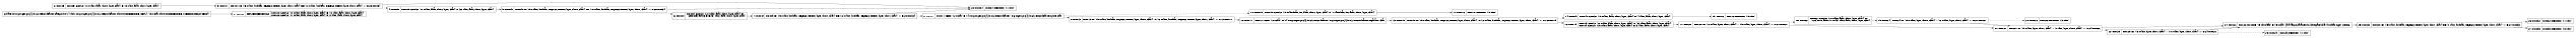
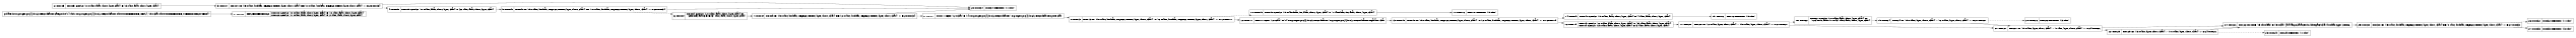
  digraph {
    rankdir=LR
    node [shape=record]
    n1 [label="{0\:\ 0x0000|THIS_ENTER_BLOCK\l|0x0000: CONST  (r0 I:?[int, float, short, byte, char]) = (10 ?[int, float, short, byte, char]) \l0x0002: CONST  (r1 I:?[int, float, short, byte, char]) = (2 ?[int, float, short, byte, char]) \l}"]
    n2 [label="{2\:\ 0x0005|0x0005: CONST  (r0 I:?[int, float, short, byte, char]) = (13 ?[int, float, short, byte, char]) \l}"]
    n3 [label="{3\:\ 0x0007|0x0007: IF  (r5 I:?[int, boolean, OBJECT, ARRAY, byte, short, char]) == (r0 I:?[int, boolean, OBJECT, ARRAY, byte, short, char])  \-\> B:28:0x0034 \l}"]
    n4 [label="{28\:\ 0x0034|0x0034: RETURN  (r1 I:int) \l}"]
    n5 [label="{4\:\ 0x0009|0x0009: CONST  (r0 I:?[int, float, short, byte, char]) = (32 ?[int, float, short, byte, char]) \l}"]
    n6 [label="{5\:\ 0x000b|0x000b: IF  (r5 I:?[int, boolean, OBJECT, ARRAY, byte, short, char]) == (r0 I:?[int, boolean, OBJECT, ARRAY, byte, short, char])  \-\> B:28:0x0034 \l}"]
    n7 [label="{6\:\ 0x000d|0x000d: CONST  (r2 I:?[int, float, short, byte, char]) = \l  (255(0xff, float:3.57E\-43) ?[int, float, short, byte, char])\l \l}"]
    n8 [label="{7\:\ 0x000f|0x000f: IF  (r5 I:?[int, boolean, OBJECT, ARRAY, byte, short, char]) == (r2 I:?[int, boolean, OBJECT, ARRAY, byte, short, char])  \-\> B:28:0x0034 \l}"]
    n9 [label="{8\:\ 0x0011|0x0011: IGET  (r2 I:char) = (r4 I:org.osgeo.proj4j.io.CSVRecordParser) org.osgeo.proj4j.io.CSVRecordParser.quote char \l}"]
    n10 [label="{9\:\ 0x0013|0x0013: IF  (r5 I:?[int, boolean, OBJECT, ARRAY, byte, short, char]) != (r2 I:?[int, boolean, OBJECT, ARRAY, byte, short, char])  \-\> B:12:0x0017 \l}"]
    n11 [label="{10\:\ 0x0015|0x0015: CONST  (r5 I:?[boolean, int, float, short, byte, char]) = (1 ?[boolean, int, float, short, byte, char]) \l}"]
    n12 [label="{12\:\ 0x0017|0x0017: IGET  (r2 I:char) = (r4 I:org.osgeo.proj4j.io.CSVRecordParser) org.osgeo.proj4j.io.CSVRecordParser.separator char \l}"]
    n13 [label="{11\:\ 0x0016|0x0018: RETURN  (r5 I:int) \l}"]
    n14 [label="{13\:\ 0x0019|0x0019: IF  (r5 I:?[int, boolean, OBJECT, ARRAY, byte, short, char]) != (r2 I:?[int, boolean, OBJECT, ARRAY, byte, short, char])  \-\> B:16:0x001d \l}"]
    n15 [label="{14\:\ 0x001b|0x001b: CONST  (r5 I:?[int, float, short, byte, char]) = (4 ?[int, float, short, byte, char]) \l}"]
    n16 [label="{16\:\ 0x001d|0x001d: CONST  (r2 I:?[int, float, short, byte, char]) = (33 ?[int, float, short, byte, char]) \l0x001f: CONST  (r3 I:?[int, float, short, byte, char]) = (3 ?[int, float, short, byte, char]) \l}"]
    n17 [label="{15\:\ 0x001c|0x001c: RETURN  (r5 I:int) \l}"]
    n18 [label="{17\:\ 0x0020|0x0020: IF  (r2 I:?[int, byte, short, char]) \> (r5 I:?[int, byte, short, char])  \-\> B:21:0x0027 \l}"]
    n19 [label="{18\:\ 0x0022|0x0022: CONST  (r2 I:?[int, float, short, byte, char]) = \l  (126(0x7e, float:1.77E\-43) ?[int, float, short, byte, char])\l \l}"]
    n20 [label="{21\:\ 0x0027|0x0027: IF  (r5 I:?[int, byte, short, char]) \< (0 ?[int, byte, short, char])  \-\> B:24:0x002c \l}"]
    n21 [label="{19\:\ 0x0024|0x0024: IF  (r5 I:?[int, byte, short, char]) \> (r2 I:?[int, byte, short, char])  \-\> B:21:0x0027 \l}"]
    n22 [label="{22\:\ 0x0029|0x0029: IF  (r5 I:?[int, byte, short, char]) \> (r0 I:?[int, byte, short, char])  \-\> B:24:0x002c \l}"]
    n23 [label="{24\:\ 0x002c|0x002c: INVOKE  (r5 I:boolean) = (r5 I:char) java.lang.Character.isWhitespace(char):boolean type: STATIC \l}"]
    n24 [label="{20\:\ 0x0026|0x0026: RETURN  (r3 I:int) \l}"]
    n25 [label="{23\:\ 0x002b|0x002b: RETURN  (r1 I:int) \l}"]
    n26 [label="{25\:\ 0x0030|0x0030: IF  (r5 I:?[int, boolean, OBJECT, ARRAY, byte, short, char]) == (0 ?[int, boolean, OBJECT, ARRAY, byte, short, char])  \-\> B:27:0x0033 \l}"]
    n27 [label="{26\:\ 0x0032|0x0032: RETURN  (r1 I:int) \l}"]
    n28 [label="{27\:\ 0x0033|0x0033: RETURN  (r3 I:int) \l}"]
    n29 [label="{private int org.osgeo.proj4j.io.CSVRecordParser.categorize((r4 'this' I:org.osgeo.proj4j.io.CSVRecordParser A[IMMUTABLE_TYPE, THIS]), (r5 I:char A[IMMUTABLE_TYPE, METHOD_ARGUMENT])) }"]
    n2 -> n3
    n3 -> n4
    n3 -> n5 [style=dashed]
    n5 -> n6
    n6 -> n4
    n6 -> n7 [style=dashed]
    n7 -> n8
    n8 -> n4
    n8 -> n9 [style=dashed]
    n9 -> n10
-   n9 -> n11 [style=dashed]
+   n10 -> n11 [style=dashed]
    n10 -> n12
    n11 -> n13
    n12 -> n14
    n14 -> n15 [style=dashed]
    n14 -> n16
    n15 -> n17
    n16 -> n18
    n18 -> n19 [style=dashed]
    n18 -> n20
    n19 -> n21
    n20 -> n22 [style=dashed]
    n20 -> n23
    n21 -> n20
    n21 -> n24 [style=dashed]
    n22 -> n23
    n22 -> n25 [style=dashed]
    n23 -> n26
    n26 -> n27 [style=dashed]
    n26 -> n28
    n29 -> n1
  }
